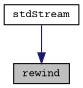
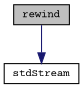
  digraph {
    rankdir=TB
    fontname="Courier Prime"
    node [color=black fontname="Courier Prime" fontsize=10 shape=record]
    n1 [fillcolor=grey75 fontcolor=black height=0.2 label=rewind style=filled width=0.4]
    n2 [height=0.2 label=stdStream width=0.4]
-   n2 -> n1 [color=midnightblue fontname="Courier Prime" fontsize=10 labelfontname=FreeSans labelfontsize=10 style=solid]
+   n1 -> n2 [color=midnightblue fontname="Courier Prime" fontsize=10 labelfontname=FreeSans labelfontsize=10 style=solid]
  }
